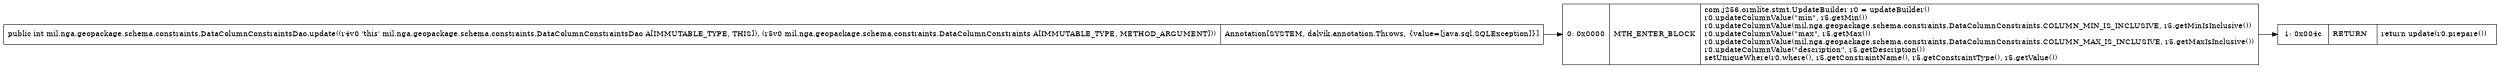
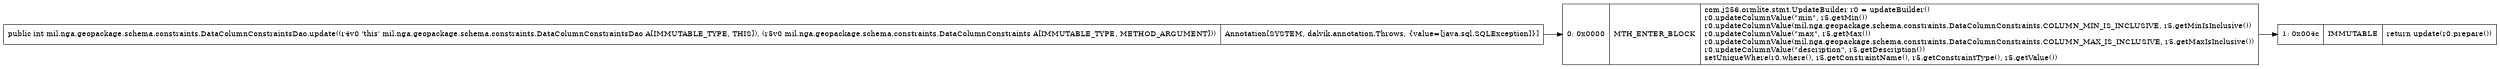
  digraph {
    rankdir=LR
    node [shape=record]
    n1 [label="{0\:\ 0x0000|MTH_ENTER_BLOCK\l|com.j256.ormlite.stmt.UpdateBuilder r0 = updateBuilder()\lr0.updateColumnValue(\"min\", r5.getMin())\lr0.updateColumnValue(mil.nga.geopackage.schema.constraints.DataColumnConstraints.COLUMN_MIN_IS_INCLUSIVE, r5.getMinIsInclusive())\lr0.updateColumnValue(\"max\", r5.getMax())\lr0.updateColumnValue(mil.nga.geopackage.schema.constraints.DataColumnConstraints.COLUMN_MAX_IS_INCLUSIVE, r5.getMaxIsInclusive())\lr0.updateColumnValue(\"description\", r5.getDescription())\lsetUniqueWhere(r0.where(), r5.getConstraintName(), r5.getConstraintType(), r5.getValue())\l}"]
-   n2 [label="{1\:\ 0x004c|RETURN\l|return update(r0.prepare())\l}"]
+   n2 [label="{1\:\ 0x004c|IMMUTABLE\l|return update(r0.prepare())\l}"]
    n3 [label="{public int mil.nga.geopackage.schema.constraints.DataColumnConstraintsDao.update((r4v0 'this' mil.nga.geopackage.schema.constraints.DataColumnConstraintsDao A[IMMUTABLE_TYPE, THIS]), (r5v0 mil.nga.geopackage.schema.constraints.DataColumnConstraints A[IMMUTABLE_TYPE, METHOD_ARGUMENT]))  | Annotation[SYSTEM, dalvik.annotation.Throws, \{value=[java.sql.SQLException]\}]\l}"]
    n1 -> n2
    n3 -> n1
  }
